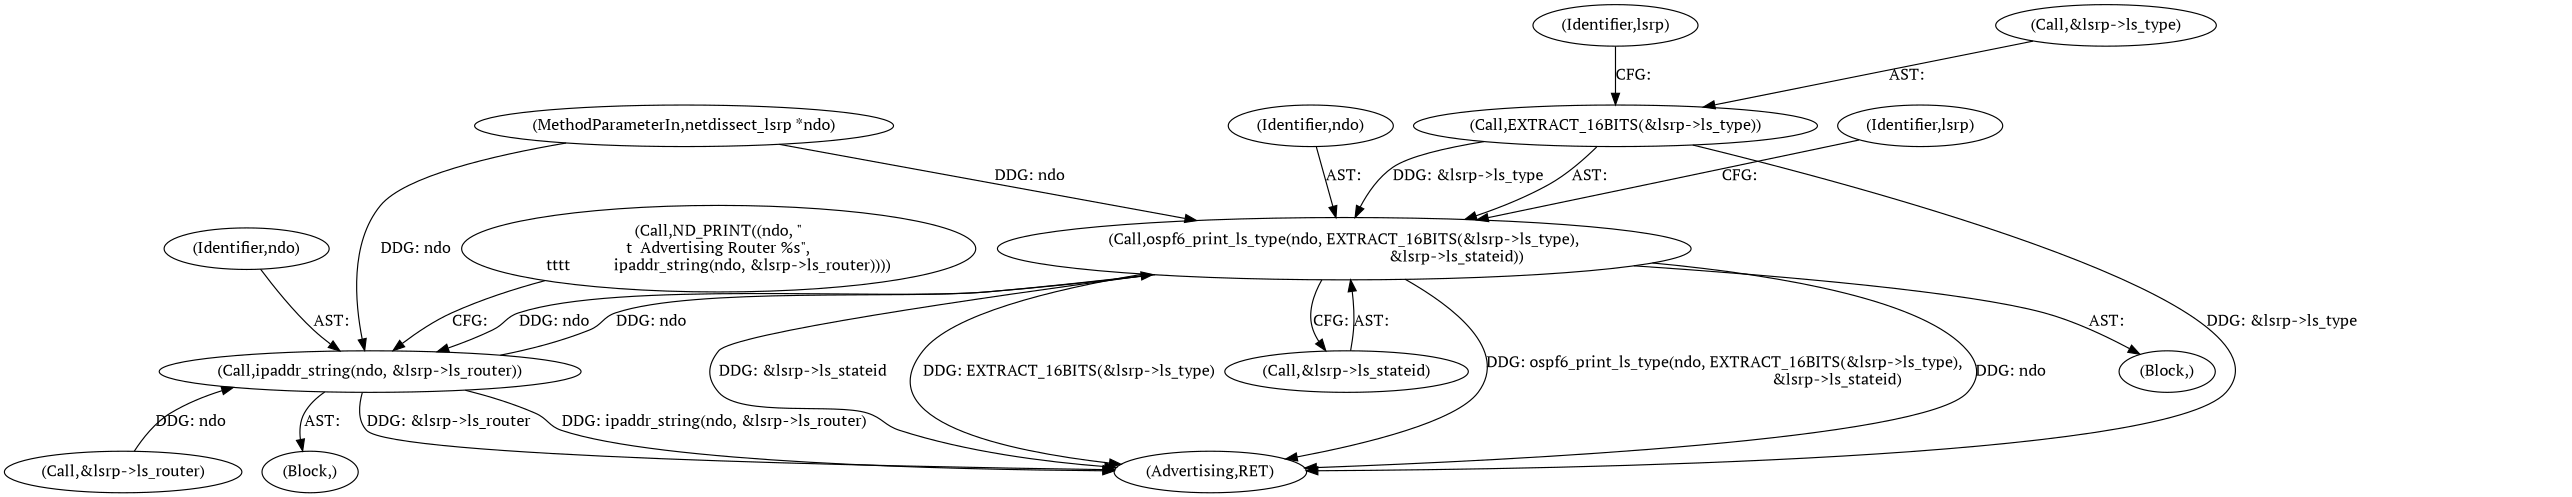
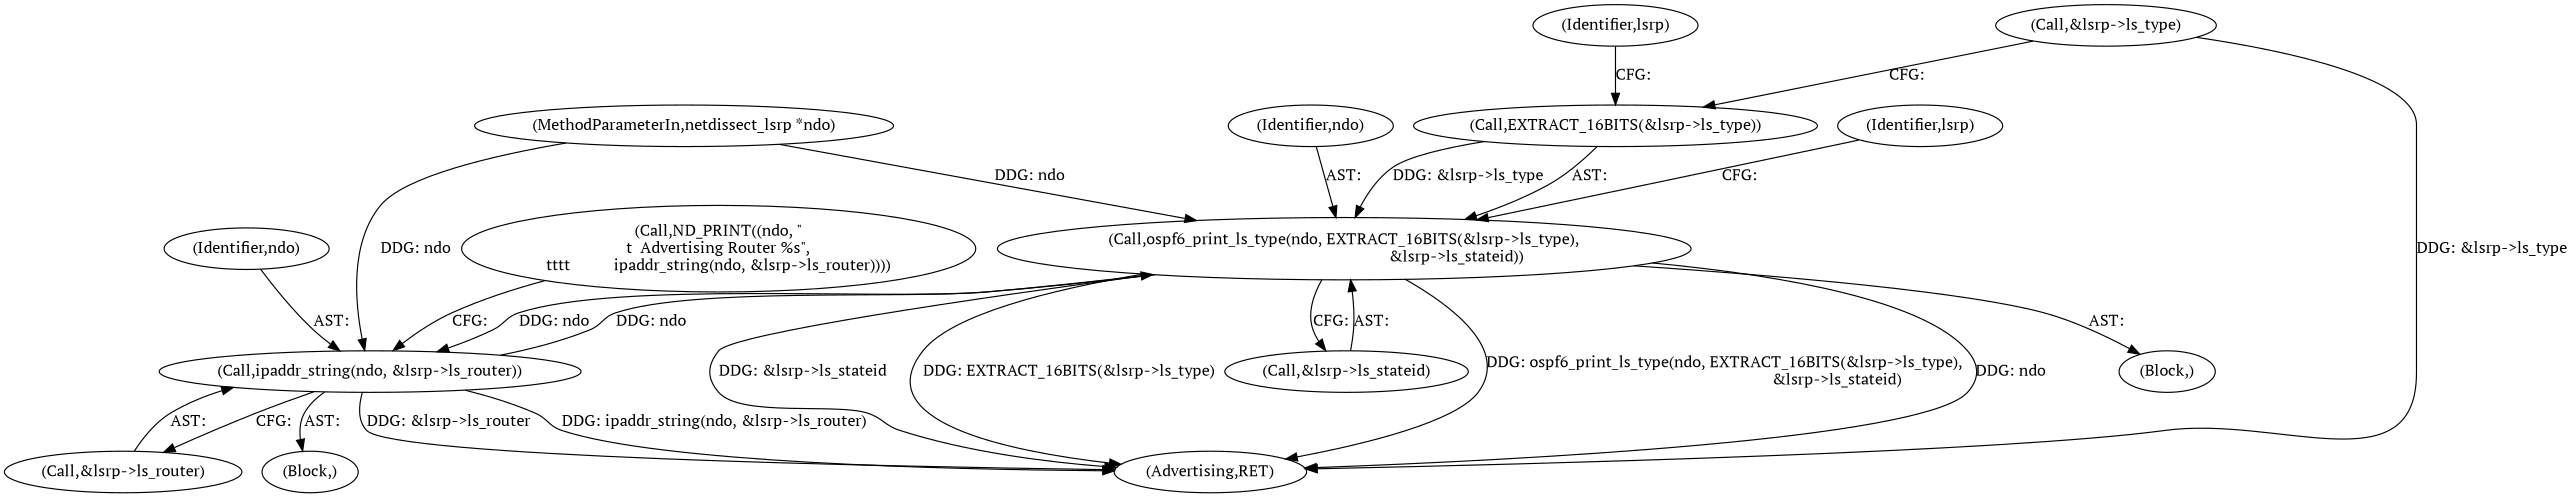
  digraph {
    fontname="PT Serif"
    node [fontname="PT Serif"]
    edge [fontname="PT Serif"]
    n1 [label="(Call,EXTRACT_16BITS(&lsrp->ls_type))"]
    n2 [label="(Call,ospf6_print_ls_type(ndo, EXTRACT_16BITS(&lsrp->ls_type),\n                                                    &lsrp->ls_stateid))"]
    n3 [label="(Advertising,RET)"]
    n4 [label="(Call,ipaddr_string(ndo, &lsrp->ls_router))"]
    n5 [label="(Call,&lsrp->ls_stateid)"]
    n6 [label="(Block,)"]
    n7 [label="(Call,&lsrp->ls_type)"]
    n8 [label="(Call,&lsrp->ls_router)"]
    n9 [label="(Block,)"]
    n10 [label="(Call,ND_PRINT((ndo, \"\n\t  Advertising Router %s\",\n\t\t\t\t          ipaddr_string(ndo, &lsrp->ls_router))))"]
    n11 [label="(Identifier,lsrp)"]
    n12 [label="(MethodParameterIn,netdissect_lsrp *ndo)"]
    n13 [label="(Identifier,ndo)"]
    n14 [label="(Identifier,lsrp)"]
    n15 [label="(Identifier,ndo)"]
    n1 -> n2 [label="AST: "]
    n1 -> n2 [label="DDG: &lsrp->ls_type"]
-   n1 -> n3 [label="DDG: &lsrp->ls_type"]
+   n7 -> n3 [label="DDG: &lsrp->ls_type"]
    n2 -> n3 [label="DDG: &lsrp->ls_stateid"]
    n2 -> n3 [label="DDG: EXTRACT_16BITS(&lsrp->ls_type)"]
    n2 -> n3 [label="DDG: ospf6_print_ls_type(ndo, EXTRACT_16BITS(&lsrp->ls_type),\n                                                    &lsrp->ls_stateid)"]
    n2 -> n3 [label="DDG: ndo"]
    n2 -> n4 [label="DDG: ndo"]
    n2 -> n5 [label="CFG: "]
    n2 -> n6 [label="AST: "]
    n4 -> n2 [label="DDG: ndo"]
    n4 -> n3 [label="DDG: ipaddr_string(ndo, &lsrp->ls_router)"]
    n4 -> n3 [label="DDG: &lsrp->ls_router"]
+   n4 -> n8 [label="CFG: "]
    n4 -> n9 [label="AST: "]
    n5 -> n2 [label="AST: "]
-   n7 -> n1 [label="AST: "]
-   n8 -> n4 [label="DDG: ndo"]
+   n7 -> n1 [label="CFG: "]
+   n8 -> n4 [label="AST: "]
    n10 -> n4 [label="CFG: "]
    n11 -> n2 [label="CFG: "]
    n12 -> n2 [label="DDG: ndo"]
    n12 -> n4 [label="DDG: ndo"]
    n13 -> n4 [label="AST: "]
    n14 -> n1 [label="CFG: "]
    n15 -> n2 [label="AST: "]
  }
